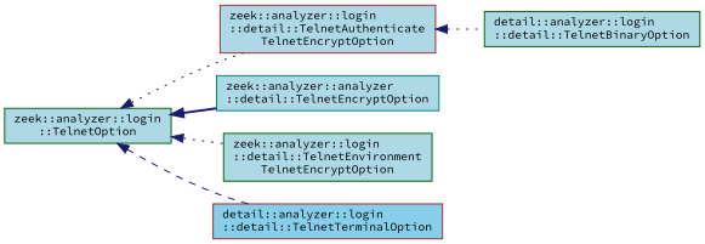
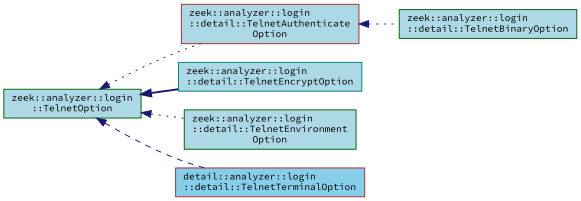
  digraph {
    fontname="Source Code Pro"
    rankdir=LR
    node [color=darkgreen fillcolor=lightblue fontname="Source Code Pro" fontsize=10 shape=record style=filled]
    edge [color=midnightblue dir=back fontname="Source Code Pro" fontsize=10 labelfontname=Helvetica labelfontsize=10 style=dotted]
    n1 [height=0.2 label="zeek::analyzer::login\l::TelnetOption" width=0.4]
-   n2 [color=brown height=0.2 label="zeek::analyzer::login\l::detail::TelnetAuthenticate\lTelnetEncryptOption" width=0.4]
-   n3 [color=teal height=0.2 label="zeek::analyzer::analyzer\l::detail::TelnetEncryptOption" width=0.4]
-   n4 [height=0.2 label="zeek::analyzer::login\l::detail::TelnetEnvironment\lTelnetEncryptOption" width=0.4]
+   n2 [color=brown height=0.2 label="zeek::analyzer::login\l::detail::TelnetAuthenticate\lOption" width=0.4]
+   n3 [color=teal height=0.2 label="zeek::analyzer::login\l::detail::TelnetEncryptOption" width=0.4]
+   n4 [height=0.2 label="zeek::analyzer::login\l::detail::TelnetEnvironment\lOption" width=0.4]
    n5 [color=brown fillcolor=skyblue height=0.2 label="detail::analyzer::login\l::detail::TelnetTerminalOption" width=0.4]
-   n6 [height=0.2 label="detail::analyzer::login\l::detail::TelnetBinaryOption" width=0.4]
+   n6 [height=0.2 label="zeek::analyzer::login\l::detail::TelnetBinaryOption" width=0.4]
    n1 -> n2
    n1 -> n3 [style=bold]
    n1 -> n4
    n1 -> n5 [style=dashed]
    n2 -> n6
  }
